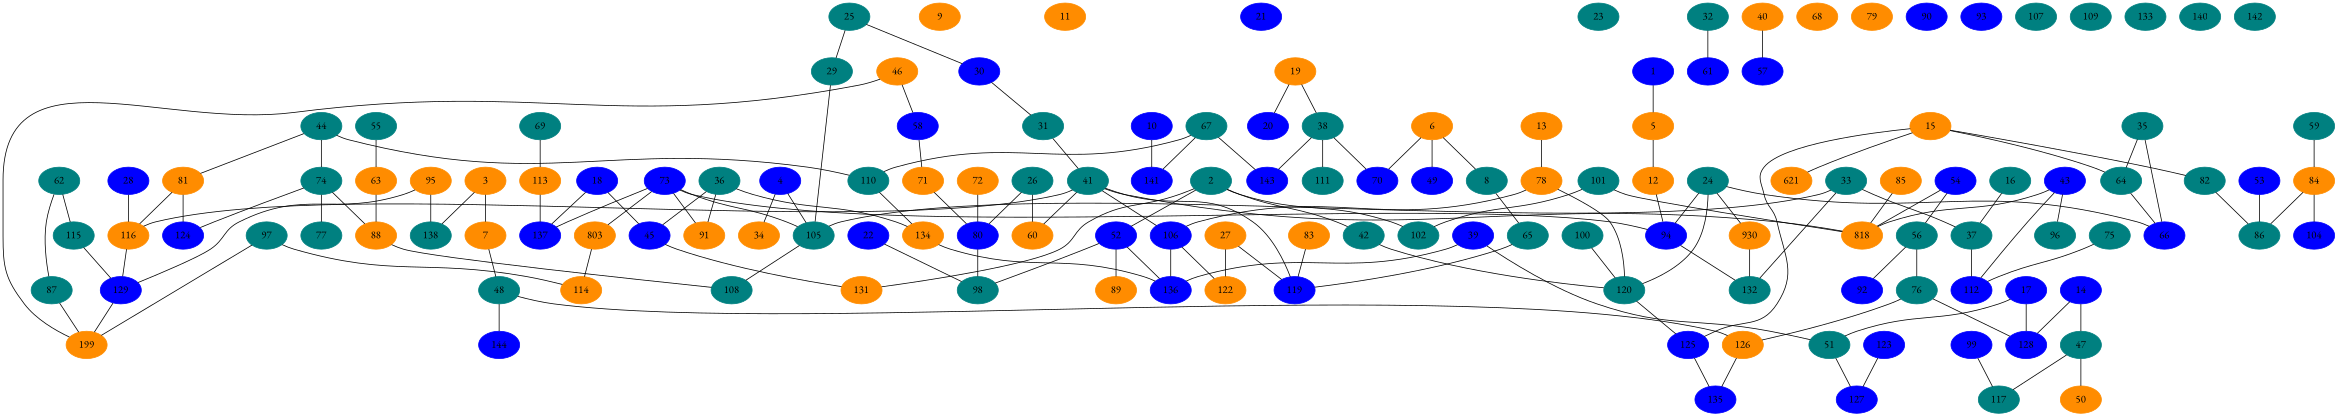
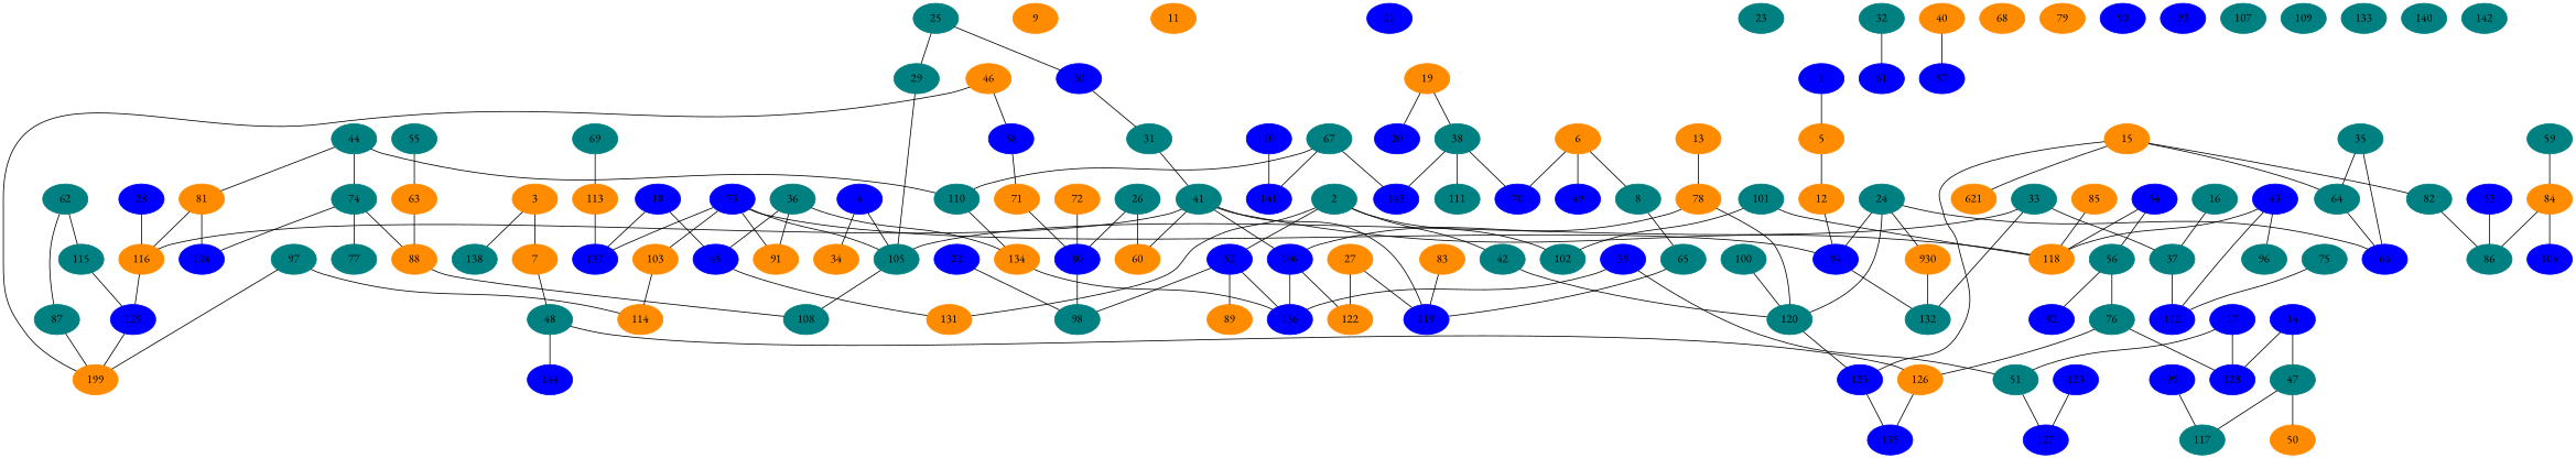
  graph {
    fontname="EB Garamond"
    node [color=teal fontname="EB Garamond" style=filled]
    edge [fontname="EB Garamond"]
    1 [color=blue]
    5 [color=darkorange]
    12 [color=darkorange]
    2
    42
    52 [color=blue]
    102
    131 [color=darkorange]
    120
    98
    136 [color=blue]
    89 [color=darkorange]
    3 [color=darkorange]
    7 [color=darkorange]
    138
    48
    4 [color=blue]
    34 [color=darkorange]
    105
    108
    94 [color=blue]
    6 [color=darkorange]
    8
    49 [color=blue]
    70 [color=blue]
    65
    126 [color=darkorange]
    144 [color=blue]
    119 [color=blue]
    9 [color=darkorange]
    10 [color=blue]
    141 [color=blue]
    11 [color=darkorange]
    132
    13 [color=darkorange]
    78 [color=darkorange]
    106 [color=blue]
    14 [color=blue]
    47
    128 [color=blue]
    50 [color=darkorange]
    117
    15 [color=darkorange]
    64
    82
    n46 [color=darkorange label=621]
    125 [color=blue]
    66 [color=blue]
    86
    135 [color=blue]
    16
    37
    112 [color=blue]
    17 [color=blue]
    51
    127 [color=blue]
    18 [color=blue]
    45 [color=blue]
    137 [color=blue]
    19 [color=darkorange]
    20 [color=blue]
    38
    111
    143 [color=blue]
    21 [color=blue]
    22 [color=blue]
    23
    24
    n69 [color=darkorange label=930]
    25
    29
    30 [color=blue]
    31
    60 [color=darkorange]
    26
    80 [color=blue]
    27 [color=darkorange]
    122 [color=darkorange]
    28 [color=blue]
    116 [color=darkorange]
    129 [color=blue]
    41
-   118 [color=darkorange label=818]
+   118 [color=darkorange]
    61 [color=blue]
    32
    33
    35
    36
    91 [color=darkorange]
    134 [color=darkorange]
    39 [color=blue]
    40 [color=darkorange]
    57 [color=blue]
    43 [color=blue]
    96
    44
    74
    81 [color=darkorange]
    110
    88 [color=darkorange]
    77
    124 [color=blue]
    46 [color=darkorange]
    58 [color=blue]
    n105 [color=darkorange label=199]
    71 [color=darkorange]
    53 [color=blue]
    54 [color=blue]
    56
    76
    92 [color=blue]
    63 [color=darkorange]
    55
    84 [color=darkorange]
    59
    104 [color=blue]
    62
    87
    115
    67
    68 [color=darkorange]
    113 [color=darkorange]
    69
    72 [color=darkorange]
    73 [color=blue]
-   103 [color=darkorange label=803]
+   103 [color=darkorange]
    114 [color=darkorange]
    75
    79 [color=darkorange]
    83 [color=darkorange]
    85 [color=darkorange]
    90 [color=blue]
    93 [color=blue]
-   95 [color=darkorange]
    97
    99 [color=blue]
    100
    101
    107
    109
    123 [color=blue]
    133
    140
    142
    1 -- 5
    5 -- 12
    12 -- 94
    2 -- 42
    2 -- 52
    2 -- 102
    2 -- 131
    42 -- 120
    52 -- 98
    52 -- 136
    52 -- 89
    120 -- 125
    3 -- 7
    3 -- 138
    7 -- 48
    48 -- 126
    48 -- 144
    4 -- 34
    4 -- 105
    105 -- 108
    94 -- 132
    6 -- 8
    6 -- 49
    6 -- 70
    8 -- 65
    65 -- 119
    126 -- 135
    10 -- 141
    13 -- 78
    78 -- 120
    78 -- 106
    106 -- 136
    106 -- 122
    14 -- 47
    14 -- 128
    47 -- 50
    47 -- 117
    15 -- 64
    15 -- 82
    15 -- n46
    15 -- 125
    64 -- 66
    82 -- 86
    125 -- 135
    16 -- 37
    37 -- 112
    17 -- 128
    17 -- 51
    51 -- 127
    18 -- 45
    18 -- 137
    45 -- 131
    19 -- 20
    19 -- 38
    38 -- 70
    38 -- 111
    38 -- 143
    22 -- 98
    24 -- 120
    24 -- 94
    24 -- 66
    24 -- n69
    n69 -- 132
    25 -- 29
    25 -- 30
    29 -- 105
    30 -- 31
    31 -- 41
    26 -- 60
    26 -- 80
    80 -- 98
    27 -- 119
    27 -- 122
    28 -- 116
    116 -- 129
    129 -- n105
    41 -- 119
    41 -- 106
    41 -- 60
    41 -- 116
    41 -- 118
    32 -- 61
    33 -- 105
    33 -- 132
    33 -- 37
    35 -- 64
    35 -- 66
    36 -- 45
    36 -- 91
    36 -- 134
    134 -- 136
    39 -- 136
    39 -- 51
    40 -- 57
    43 -- 112
    43 -- 118
    43 -- 96
    44 -- 74
    44 -- 81
    44 -- 110
    74 -- 88
    74 -- 77
    74 -- 124
    81 -- 116
    81 -- 124
    110 -- 134
    88 -- 108
    46 -- 58
    46 -- n105
    58 -- 71
    71 -- 80
    53 -- 86
    54 -- 118
    54 -- 56
    56 -- 76
    56 -- 92
    76 -- 126
    76 -- 128
    63 -- 88
    55 -- 63
    84 -- 86
    84 -- 104
    59 -- 84
    62 -- 87
    62 -- 115
    87 -- n105
    115 -- 129
    67 -- 141
    67 -- 143
    67 -- 110
    113 -- 137
    69 -- 113
    72 -- 80
    73 -- 105
    73 -- 94
    73 -- 137
    73 -- 91
    73 -- 103
    103 -- 114
    75 -- 112
    83 -- 119
    85 -- 118
-   95 -- 138
-   95 -- 129
    97 -- n105
    97 -- 114
    99 -- 117
    100 -- 120
    101 -- 102
    101 -- 118
    123 -- 127
  }
